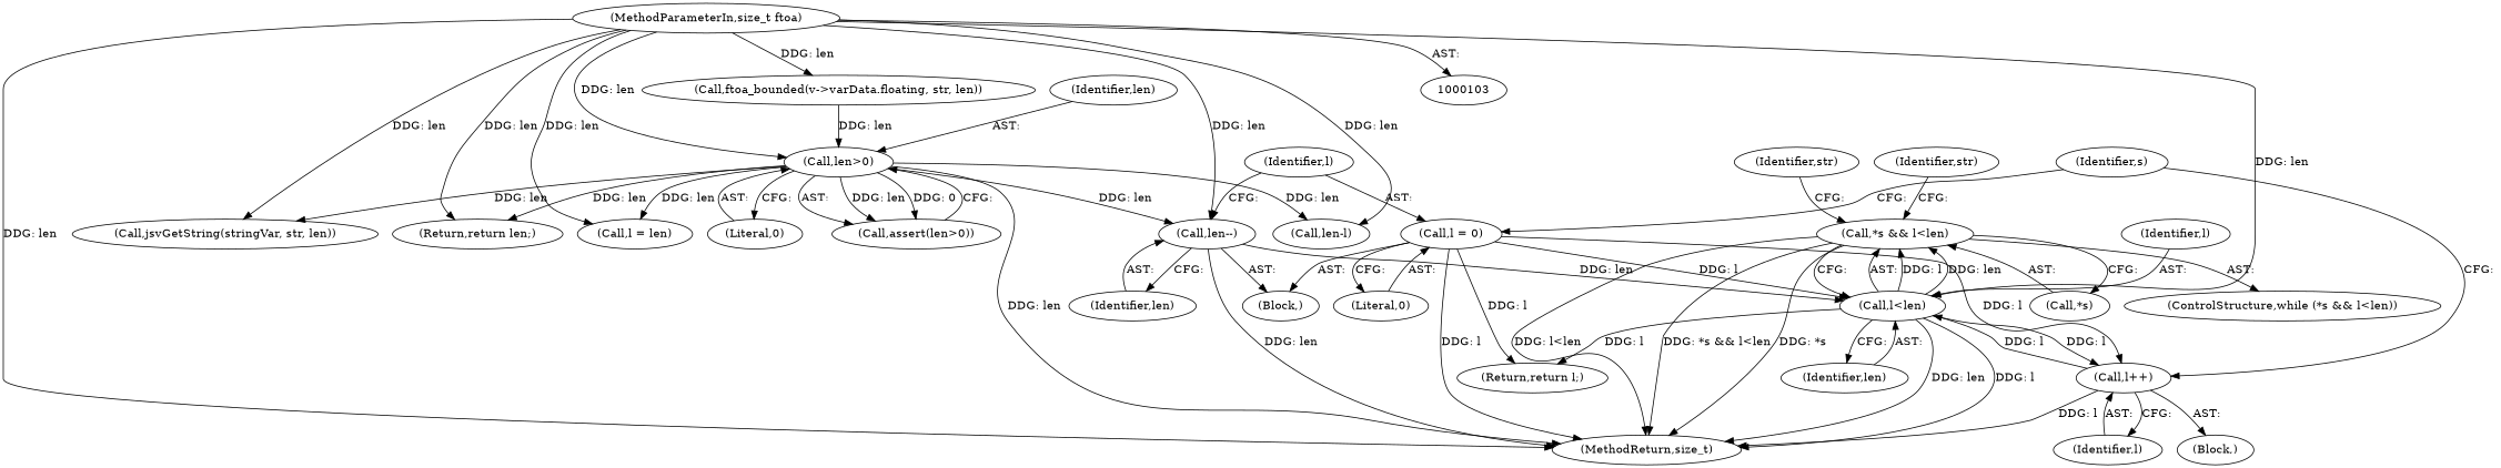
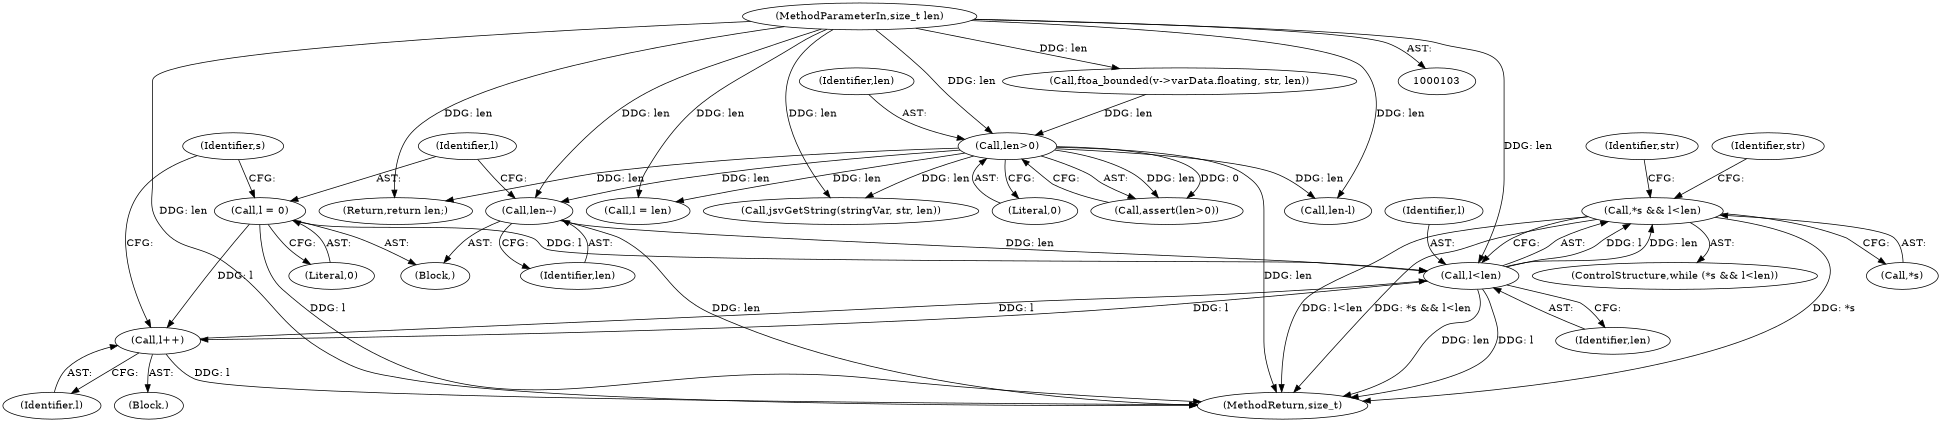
  digraph {
    n1 [label="(Call,*s && l<len)"]
    n2 [label="(Call,l<len)"]
    n3 [label="(Call,*s)"]
    n4 [label="(ControlStructure,while (*s && l<len))"]
    n5 [label="(MethodReturn,size_t)"]
    n6 [label="(Call,l++)"]
    n7 [label="(Identifier,len)"]
-   n8 [label="(Return,return l;)"]
    n9 [label="(Identifier,l)"]
    n10 [label="(Block,)"]
    n11 [label="(Call,l = 0)"]
    n12 [label="(Block,)"]
    n13 [label="(Literal,0)"]
    n14 [label="(Call,len--)"]
    n15 [label="(Identifier,len)"]
    n16 [label="(Call,len>0)"]
    n17 [label="(Literal,0)"]
    n18 [label="(Return,return len;)"]
    n19 [label="(Call,l = len)"]
    n20 [label="(Call,assert(len>0))"]
    n21 [label="(Call,jsvGetString(stringVar, str, len))"]
    n22 [label="(Call,len-l)"]
    n23 [label="(Call,ftoa_bounded(v->varData.floating, str, len))"]
-   n24 [label="(MethodParameterIn,size_t ftoa)"]
+   n24 [label="(MethodParameterIn,size_t len)"]
    1000103
    n26 [label="(Identifier,str)"]
    n27 [label="(Identifier,len)"]
    n28 [label="(Identifier,l)"]
    n29 [label="(Identifier,s)"]
    n30 [label="(Identifier,l)"]
    n31 [label="(Identifier,str)"]
    n1 -> n2 [label="CFG: "]
    n1 -> n3 [label="CFG: "]
    n1 -> n4 [label="AST: "]
    n1 -> n5 [label="DDG: l<len"]
    n1 -> n5 [label="DDG: *s && l<len"]
    n1 -> n5 [label="DDG: *s"]
    n2 -> n1 [label="AST: "]
    n2 -> n1 [label="DDG: l"]
    n2 -> n1 [label="DDG: len"]
    n2 -> n5 [label="DDG: len"]
    n2 -> n5 [label="DDG: l"]
    n2 -> n6 [label="DDG: l"]
    n2 -> n7 [label="CFG: "]
-   n2 -> n8 [label="DDG: l"]
    n3 -> n1 [label="AST: "]
    n6 -> n2 [label="DDG: l"]
    n6 -> n5 [label="DDG: l"]
    n6 -> n9 [label="CFG: "]
    n6 -> n10 [label="AST: "]
    n7 -> n2 [label="AST: "]
    n9 -> n6 [label="AST: "]
    n11 -> n2 [label="DDG: l"]
    n11 -> n5 [label="DDG: l"]
    n11 -> n6 [label="DDG: l"]
-   n11 -> n8 [label="DDG: l"]
    n11 -> n12 [label="AST: "]
    n11 -> n13 [label="CFG: "]
    n13 -> n11 [label="AST: "]
    n14 -> n2 [label="DDG: len"]
    n14 -> n5 [label="DDG: len"]
    n14 -> n12 [label="AST: "]
    n14 -> n15 [label="CFG: "]
    n15 -> n14 [label="AST: "]
    n16 -> n5 [label="DDG: len"]
    n16 -> n14 [label="DDG: len"]
    n16 -> n17 [label="CFG: "]
    n16 -> n18 [label="DDG: len"]
    n16 -> n19 [label="DDG: len"]
    n16 -> n20 [label="AST: "]
    n16 -> n20 [label="DDG: len"]
    n16 -> n20 [label="DDG: 0"]
    n16 -> n21 [label="DDG: len"]
    n16 -> n22 [label="DDG: len"]
    n17 -> n16 [label="AST: "]
    n20 -> n16 [label="CFG: "]
    n23 -> n16 [label="DDG: len"]
    n24 -> n2 [label="DDG: len"]
    n24 -> n5 [label="DDG: len"]
    n24 -> n14 [label="DDG: len"]
    n24 -> n16 [label="DDG: len"]
    n24 -> n18 [label="DDG: len"]
    n24 -> n19 [label="DDG: len"]
    n24 -> n21 [label="DDG: len"]
    n24 -> n22 [label="DDG: len"]
    n24 -> n23 [label="DDG: len"]
    n24 -> 1000103 [label="AST: "]
    n26 -> n1 [label="CFG: "]
    n27 -> n16 [label="AST: "]
    n28 -> n2 [label="AST: "]
    n29 -> n6 [label="CFG: "]
    n29 -> n11 [label="CFG: "]
    n30 -> n11 [label="AST: "]
    n30 -> n14 [label="CFG: "]
    n31 -> n1 [label="CFG: "]
  }
